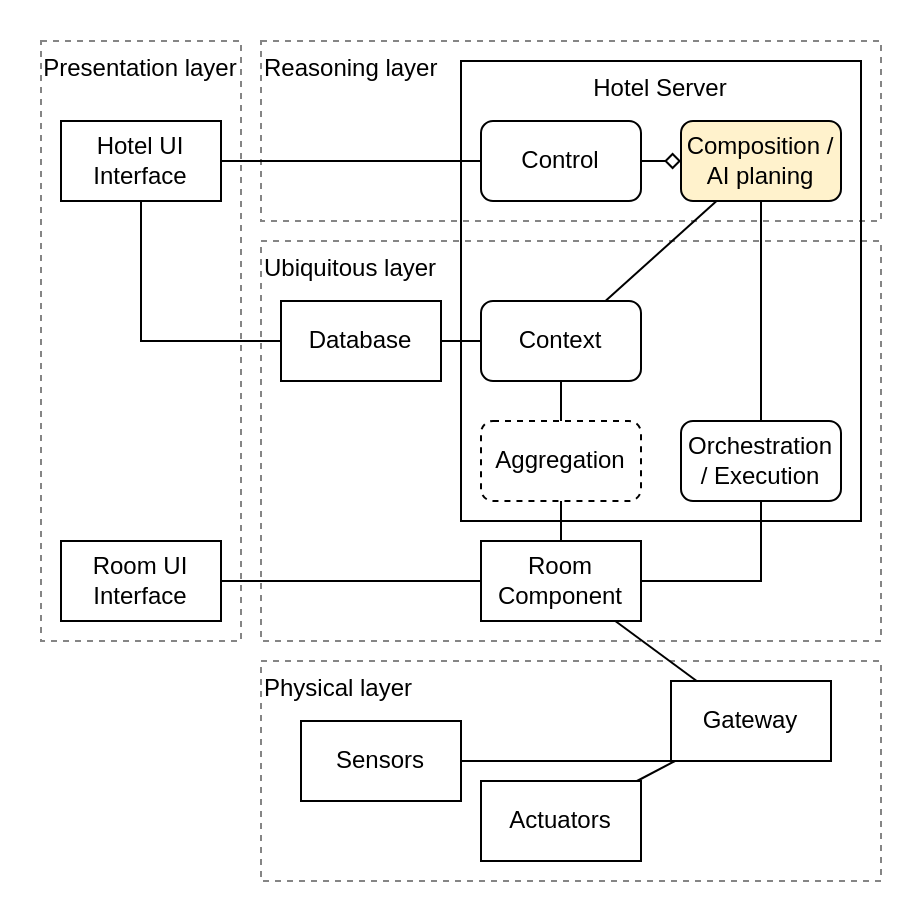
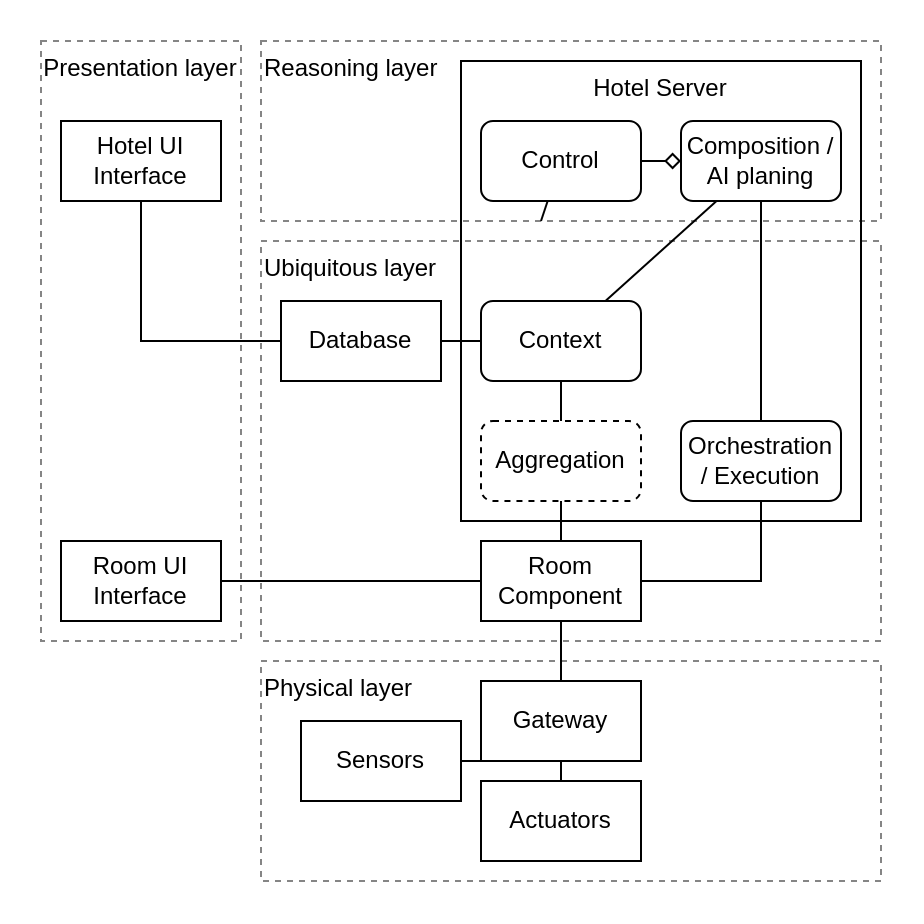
  <mxCell id="0" />
  <mxCell id="1" parent="0" />
  <mxCell id="2" value="&lt;span&gt;Ubiquitous layer&lt;/span&gt;" style="rounded=0;whiteSpace=wrap;html=1;dashed=1;fillColor=none;verticalAlign=top;align=left;strokeColor=#858585;" parent="1" vertex="1"><mxGeometry x="130" y="120" width="310" height="200" as="geometry" /></mxCell>
  <mxCell id="3" value="&lt;span&gt;Physical layer&lt;/span&gt;" style="rounded=0;whiteSpace=wrap;html=1;dashed=1;fillColor=none;verticalAlign=top;align=left;strokeColor=#858585;" parent="1" vertex="1"><mxGeometry x="130" y="330" width="310" height="110" as="geometry" /></mxCell>
  <mxCell id="4" value="&lt;span&gt;Reasoning layer&lt;/span&gt;" style="rounded=0;whiteSpace=wrap;html=1;dashed=1;fillColor=none;verticalAlign=top;align=left;strokeColor=#858585;" parent="1" vertex="1"><mxGeometry x="130" y="20" width="310" height="90" as="geometry" /></mxCell>
  <mxCell id="5" value="Presentation layer" style="rounded=0;whiteSpace=wrap;html=1;dashed=1;fillColor=none;verticalAlign=top;strokeColor=#858585;" parent="1" vertex="1"><mxGeometry x="20" y="20" width="100" height="300" as="geometry" /></mxCell>
  <mxCell id="6" style="rounded=0;orthogonalLoop=1;jettySize=auto;html=1;endArrow=none;endFill=0;edgeStyle=elbowEdgeStyle;" parent="1" source="7" target="22" edge="1"><mxGeometry relative="1" as="geometry"><Array as="points"><mxPoint x="70" y="130" /></Array></mxGeometry></mxCell>
  <mxCell id="7" value="Hotel UI Interface" style="rounded=0;whiteSpace=wrap;html=1;" parent="1" vertex="1"><mxGeometry x="30" y="60" width="80" height="40" as="geometry" /></mxCell>
- <mxCell id="8" style="edgeStyle=none;rounded=0;orthogonalLoop=1;jettySize=auto;html=1;endArrow=none;endFill=0;" parent="1" source="26" target="7" edge="1"><mxGeometry relative="1" as="geometry" /></mxCell>
+ <mxCell id="8" style="edgeStyle=none;rounded=0;orthogonalLoop=1;jettySize=auto;html=1;endArrow=none;endFill=0;" parent="1" source="26" target="4" edge="1"><mxGeometry relative="1" as="geometry" /></mxCell>
  <mxCell id="9" value="Hotel Server" style="rounded=0;whiteSpace=wrap;html=1;verticalAlign=top;fillColor=none;" parent="1" vertex="1"><mxGeometry x="230" y="30" width="200" height="230" as="geometry" /></mxCell>
- <mxCell id="10" value="Gateway" style="rounded=0;whiteSpace=wrap;html=1;" parent="1" vertex="1"><mxGeometry x="335" y="340" width="80" height="40" as="geometry" /></mxCell>
+ <mxCell id="10" value="Gateway" style="rounded=0;whiteSpace=wrap;html=1;" parent="1" vertex="1"><mxGeometry x="240" y="340" width="80" height="40" as="geometry" /></mxCell>
  <mxCell id="11" style="edgeStyle=none;rounded=0;orthogonalLoop=1;jettySize=auto;html=1;endArrow=none;endFill=0;" parent="1" source="31" target="24" edge="1"><mxGeometry relative="1" as="geometry"><mxPoint x="348.333" y="210" as="sourcePoint" /></mxGeometry></mxCell>
  <mxCell id="12" style="edgeStyle=none;rounded=0;orthogonalLoop=1;jettySize=auto;html=1;endArrow=none;endFill=0;" parent="1" source="14" target="31" edge="1"><mxGeometry relative="1" as="geometry"><mxPoint x="365" y="250" as="targetPoint" /></mxGeometry></mxCell>
  <mxCell id="13" style="edgeStyle=none;rounded=0;orthogonalLoop=1;jettySize=auto;html=1;endArrow=none;endFill=0;" parent="1" source="14" target="10" edge="1"><mxGeometry relative="1" as="geometry" /></mxCell>
  <mxCell id="14" value="Room Component" style="rounded=0;whiteSpace=wrap;html=1;" parent="1" vertex="1"><mxGeometry x="240" y="270" width="80" height="40" as="geometry" /></mxCell>
  <mxCell id="15" style="rounded=0;orthogonalLoop=1;jettySize=auto;html=1;endArrow=none;endFill=0;edgeStyle=elbowEdgeStyle;" parent="1" source="16" target="14" edge="1"><mxGeometry relative="1" as="geometry"><Array as="points"><mxPoint x="170" y="290" /></Array></mxGeometry></mxCell>
  <mxCell id="16" value="Room UI Interface" style="rounded=0;whiteSpace=wrap;html=1;" parent="1" vertex="1"><mxGeometry x="30" y="270" width="80" height="40" as="geometry" /></mxCell>
  <mxCell id="17" style="rounded=0;orthogonalLoop=1;jettySize=auto;html=1;endArrow=none;endFill=0;edgeStyle=elbowEdgeStyle;" parent="1" source="18" target="10" edge="1"><mxGeometry relative="1" as="geometry"><Array as="points"><mxPoint x="210" y="360" /></Array></mxGeometry></mxCell>
  <mxCell id="18" value="Sensors" style="rounded=0;whiteSpace=wrap;html=1;" parent="1" vertex="1"><mxGeometry x="150" y="360" width="80" height="40" as="geometry" /></mxCell>
  <mxCell id="19" style="rounded=0;orthogonalLoop=1;jettySize=auto;html=1;endArrow=none;endFill=0;" parent="1" source="20" target="10" edge="1"><mxGeometry relative="1" as="geometry" /></mxCell>
  <mxCell id="20" value="Actuators" style="rounded=0;whiteSpace=wrap;html=1;" parent="1" vertex="1"><mxGeometry x="240" y="390" width="80" height="40" as="geometry" /></mxCell>
  <mxCell id="21" style="edgeStyle=none;rounded=0;orthogonalLoop=1;jettySize=auto;html=1;endArrow=none;endFill=0;" parent="1" source="22" target="24" edge="1"><mxGeometry relative="1" as="geometry" /></mxCell>
  <mxCell id="22" value="Database" style="rounded=0;whiteSpace=wrap;html=1;" parent="1" vertex="1"><mxGeometry x="140" y="150" width="80" height="40" as="geometry" /></mxCell>
  <mxCell id="23" style="edgeStyle=none;rounded=0;orthogonalLoop=1;jettySize=auto;html=1;endArrow=none;endFill=0;" parent="1" source="24" target="28" edge="1"><mxGeometry relative="1" as="geometry" /></mxCell>
  <mxCell id="24" value="Context" style="rounded=1;whiteSpace=wrap;html=1;fillColor=#ffffff;" parent="1" vertex="1"><mxGeometry x="240" y="150" width="80" height="40" as="geometry" /></mxCell>
  <mxCell id="25" style="edgeStyle=none;rounded=0;orthogonalLoop=1;jettySize=auto;html=1;endArrow=diamond;endFill=0;" parent="1" source="26" target="28" edge="1"><mxGeometry relative="1" as="geometry" /></mxCell>
  <mxCell id="26" value="Control" style="rounded=1;whiteSpace=wrap;html=1;fillColor=#ffffff;" parent="1" vertex="1"><mxGeometry x="240" y="60" width="80" height="40" as="geometry" /></mxCell>
  <mxCell id="27" style="edgeStyle=none;rounded=0;orthogonalLoop=1;jettySize=auto;html=1;endArrow=none;endFill=0;" parent="1" source="28" target="30" edge="1"><mxGeometry relative="1" as="geometry" /></mxCell>
- <mxCell id="28" value="Composition /&lt;br&gt;AI planing" style="rounded=1;whiteSpace=wrap;html=1;fillColor=#fff2cc;" parent="1" vertex="1"><mxGeometry x="340" y="60" width="80" height="40" as="geometry" /></mxCell>
+ <mxCell id="28" value="Composition /&lt;br&gt;AI planing" style="rounded=1;whiteSpace=wrap;html=1;fillColor=#ffffff;" parent="1" vertex="1"><mxGeometry x="340" y="60" width="80" height="40" as="geometry" /></mxCell>
  <mxCell id="29" style="edgeStyle=elbowEdgeStyle;rounded=0;orthogonalLoop=1;jettySize=auto;html=1;endArrow=none;endFill=0;" parent="1" source="30" target="14" edge="1"><mxGeometry relative="1" as="geometry"><mxPoint x="381.667" y="210" as="targetPoint" /><Array as="points"><mxPoint x="380" y="290" /></Array></mxGeometry></mxCell>
  <mxCell id="30" value="Orchestration / Execution" style="rounded=1;whiteSpace=wrap;html=1;fillColor=#ffffff;" parent="1" vertex="1"><mxGeometry x="340" y="210" width="80" height="40" as="geometry" /></mxCell>
  <mxCell id="31" value="Aggregation" style="rounded=1;whiteSpace=wrap;html=1;fillColor=#ffffff;dashed=1;" parent="1" vertex="1"><mxGeometry x="240" y="210" width="80" height="40" as="geometry" /></mxCell>
